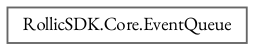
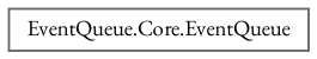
  digraph {
    rankdir=LR
    fontname="EB Garamond"
-   n1 [color=grey40 fillcolor=white fontname="EB Garamond" fontsize=10 height=0.2 label="RollicSDK.Core.EventQueue" shape=box style=filled width=0.4]
+   n1 [color=grey40 fillcolor=white fontname="EB Garamond" fontsize=10 height=0.2 label="EventQueue.Core.EventQueue" shape=box style=filled width=0.4]
  }
